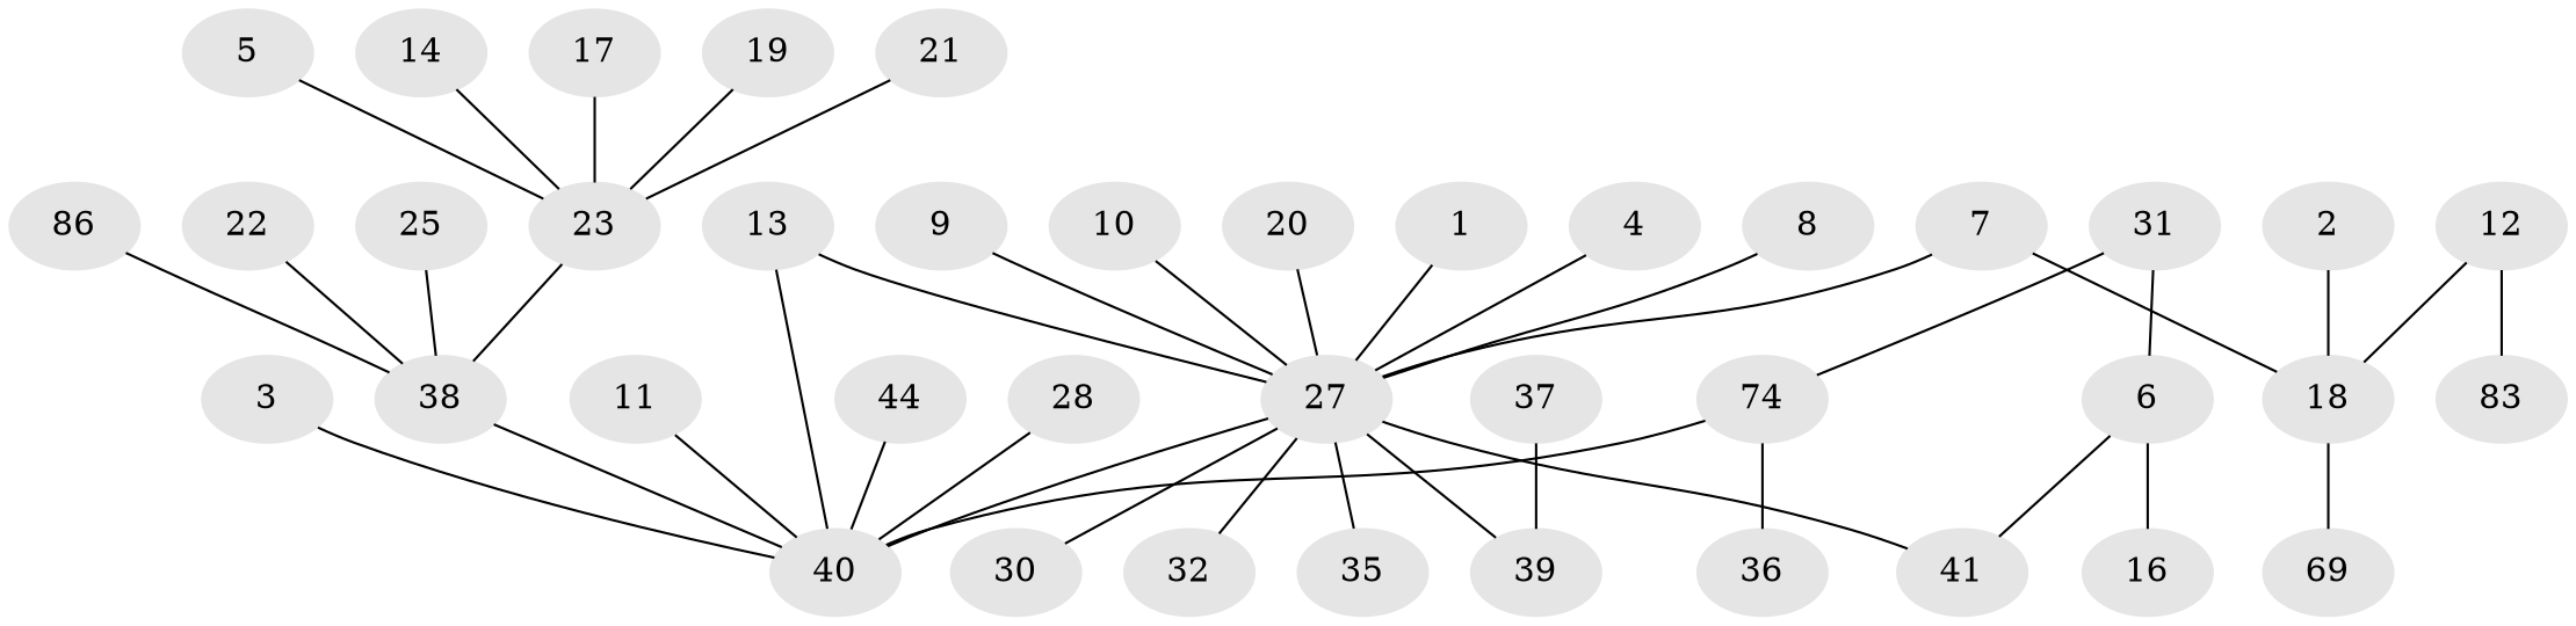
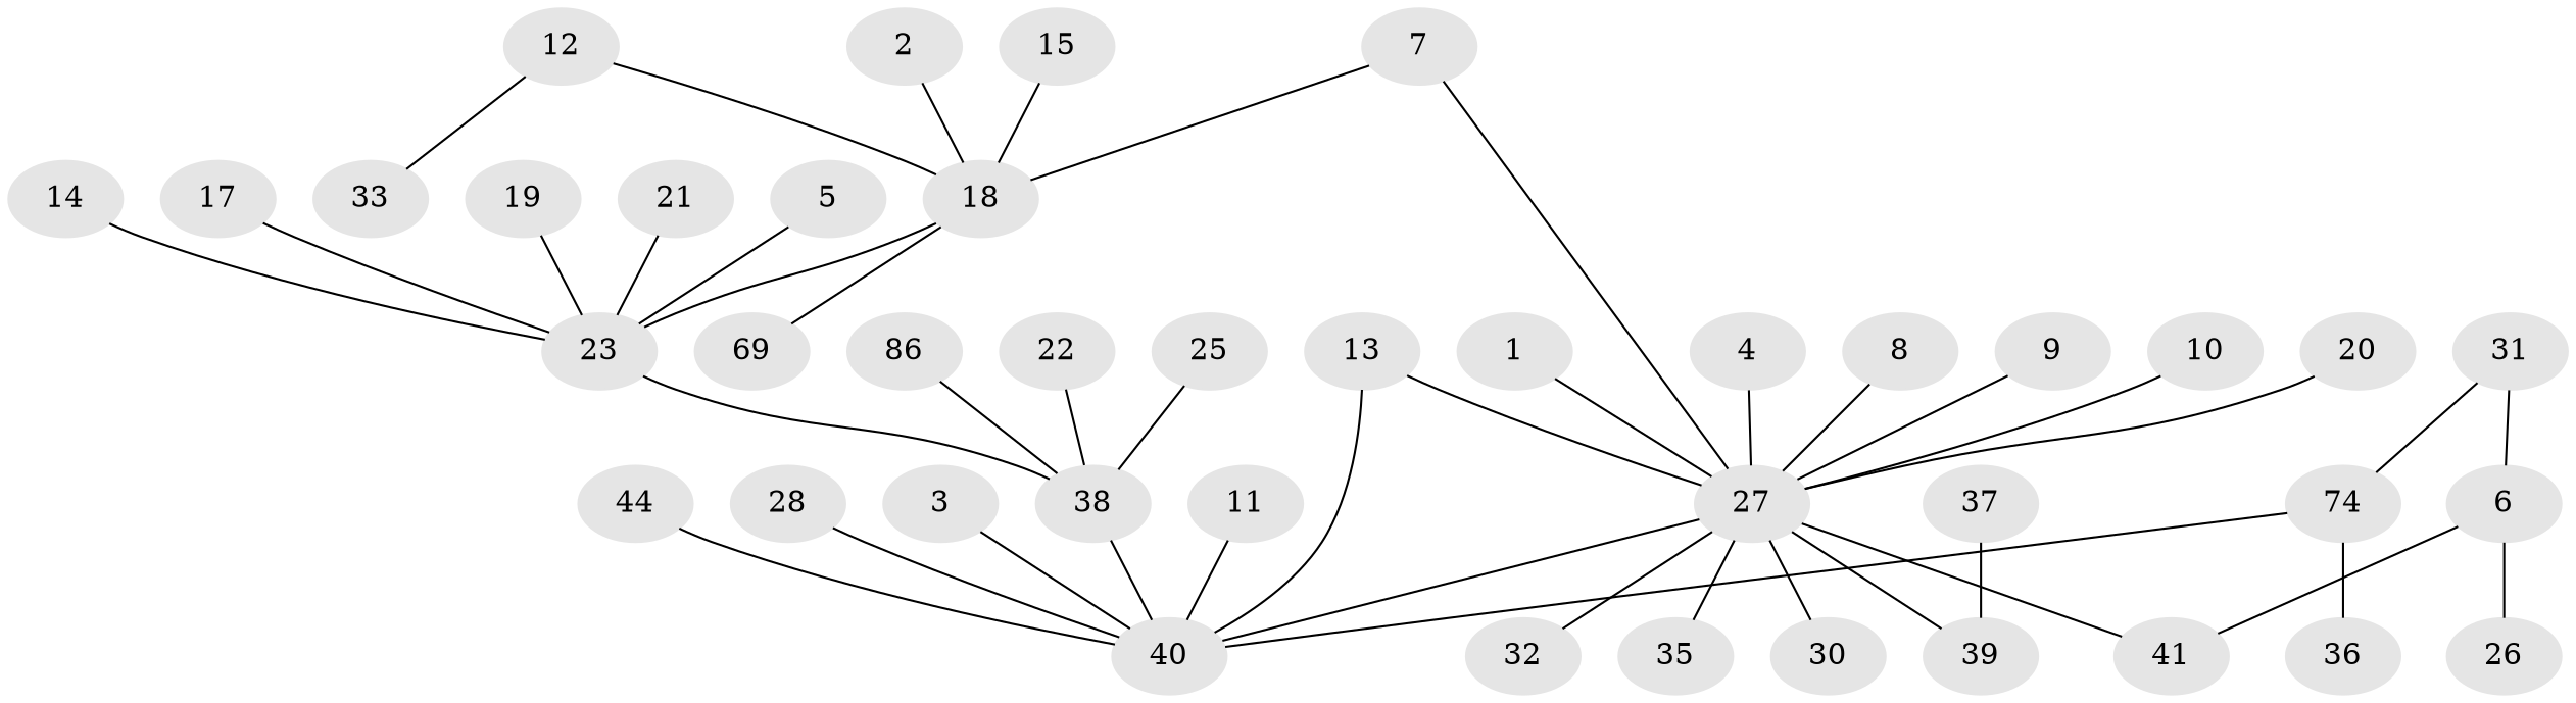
  graph {
    node [color=gray90 style=filled]
    edge [weight=1.0]
    1
    27
    40
    41
    30
    32
    35
    39
    2
    18
    23
    n12 [label=69]
    3
    4
    5
    38
    6
-   26 [label=16]
+   26
    7
    8
    9
    10
    11
    12
-   33 [label=83]
+   33
    13
    14
+   15
    n29 [label=86]
    17
    19
    20
    21
    22
    n35 [label=44]
    25
    28
    31
    n39 [label=74]
    36
    37
    1 -- 27
    27 -- 40
    27 -- 41
    27 -- 30
    27 -- 32
    27 -- 35
    27 -- 39
    2 -- 18
+   18 -- 23
    18 -- n12
    23 -- 38
    3 -- 40
    4 -- 27
    5 -- 23
    38 -- 40
    6 -- 41
    6 -- 26
    7 -- 27
    7 -- 18
    8 -- 27
    9 -- 27
    10 -- 27
    11 -- 40
    12 -- 18
    12 -- 33
    13 -- 27
    13 -- 40
    14 -- 23
+   15 -- 18
    n29 -- 38
    17 -- 23
    19 -- 23
    20 -- 27
    21 -- 23
    22 -- 38
    n35 -- 40
    25 -- 38
    28 -- 40
    31 -- 6
    31 -- n39
    n39 -- 40
    n39 -- 36
    37 -- 39
  }
